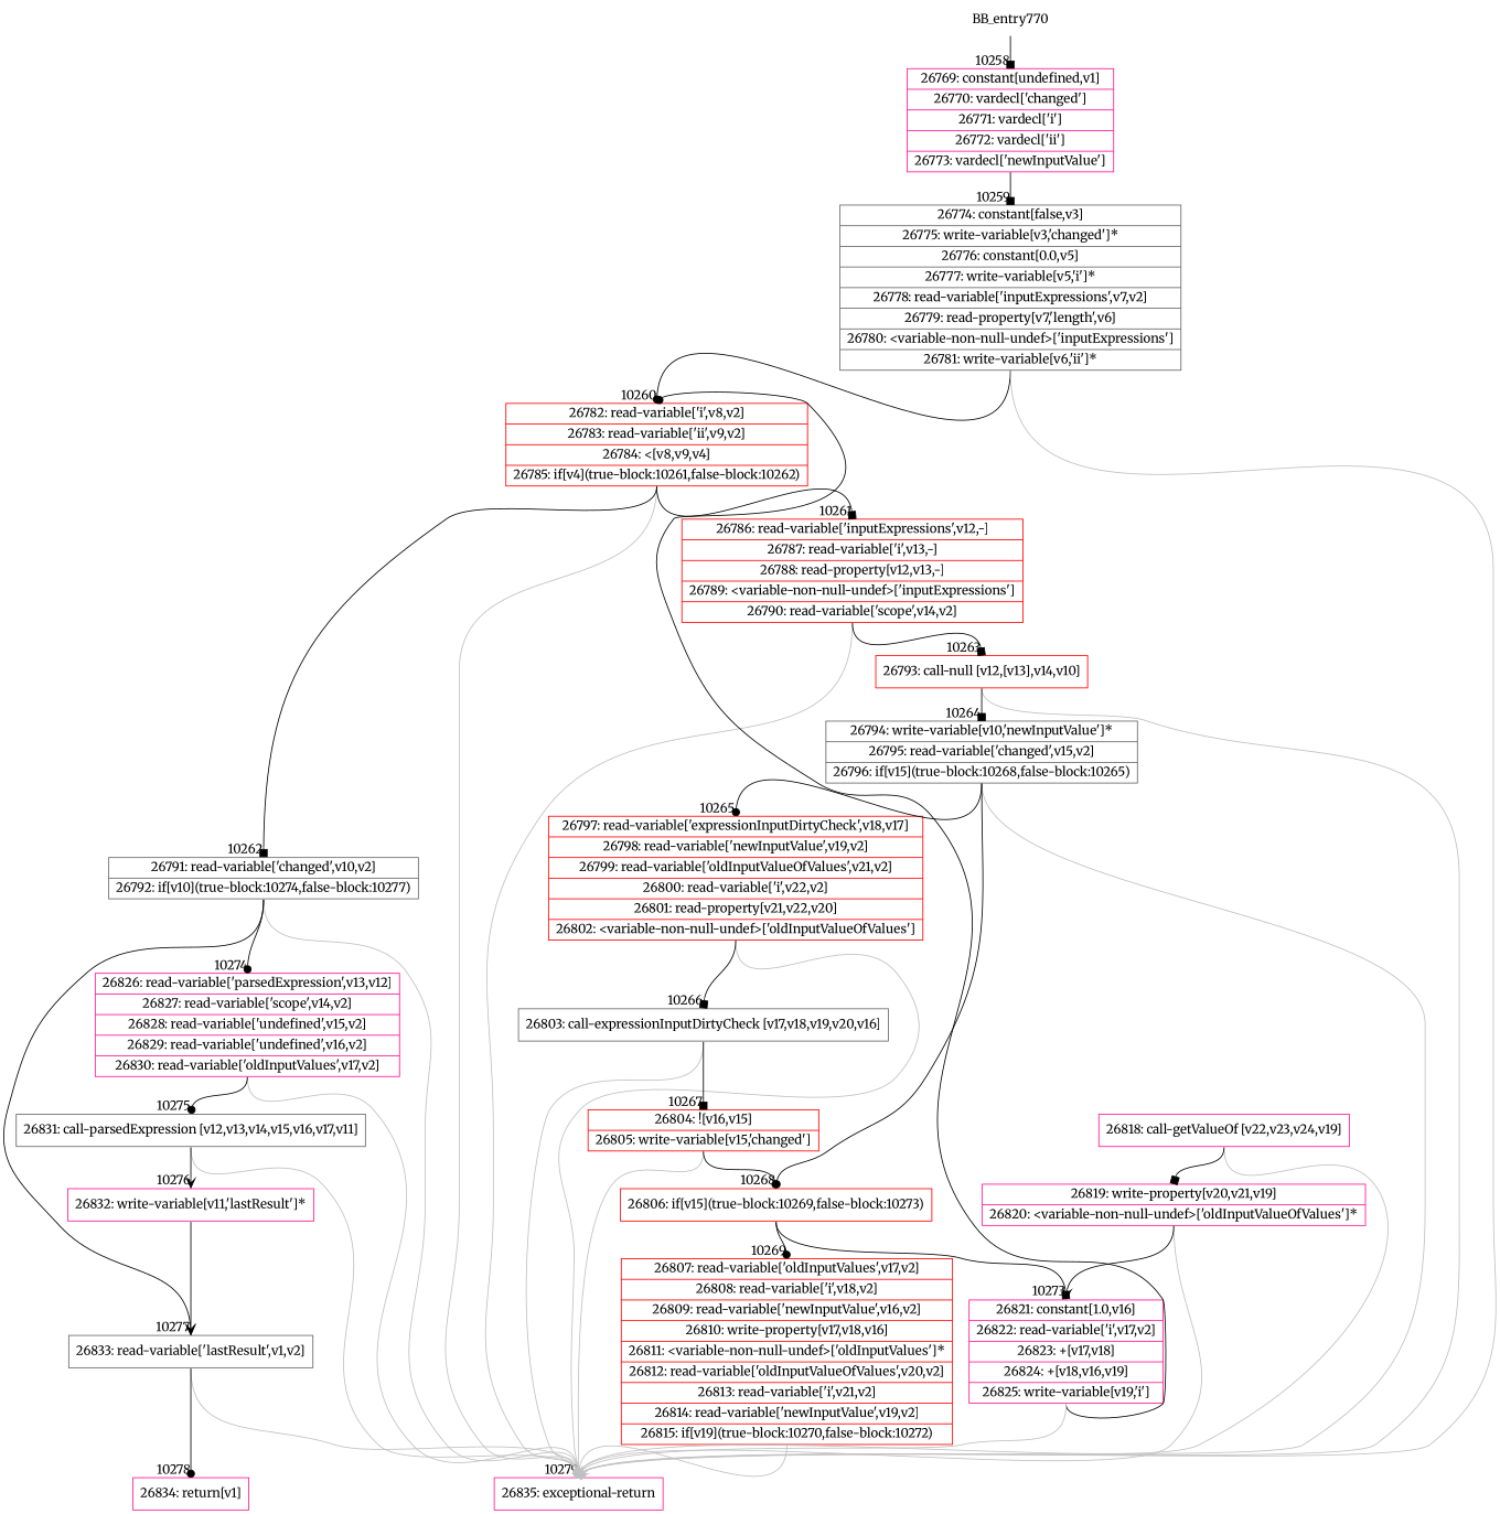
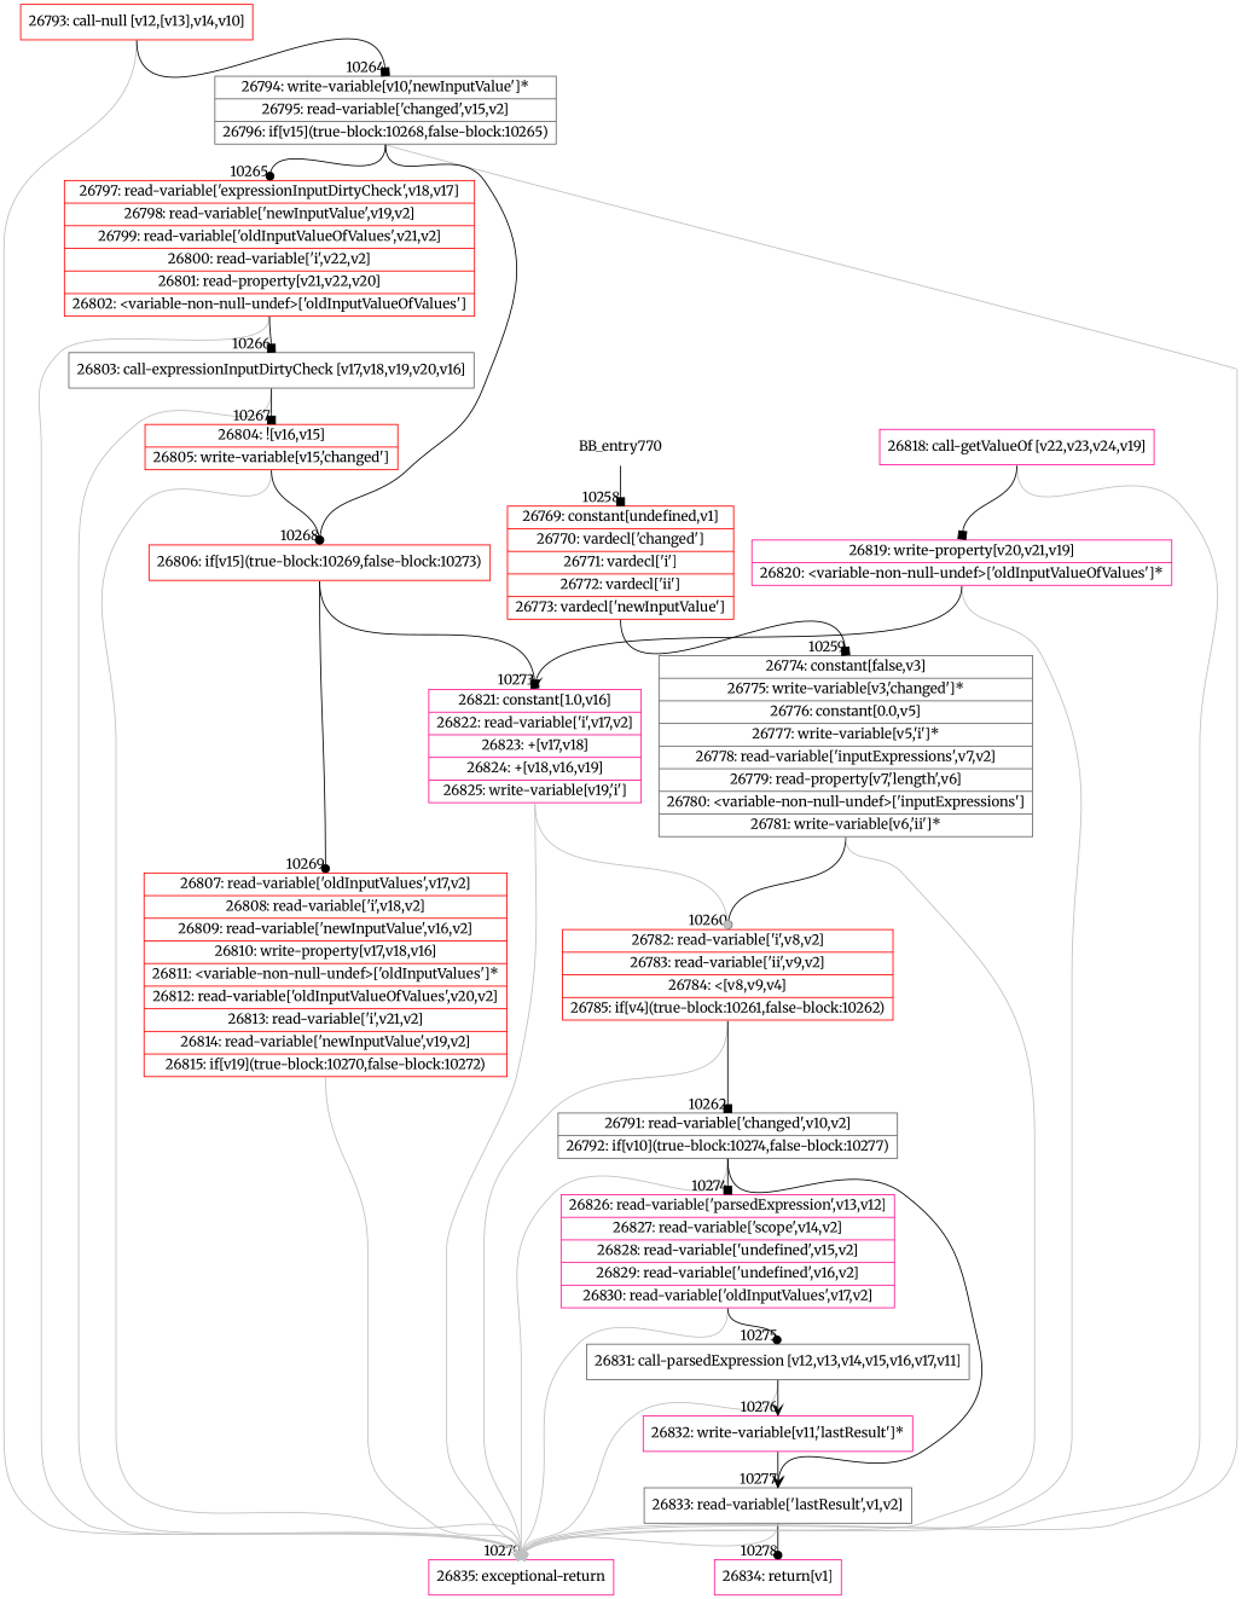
  digraph {
    fontname=Merriweather
    rankdir=TD
    node [color=red fontname=Merriweather shape=record]
    edge [arrowhead=box fontname=Merriweather headport=n tailport=s]
    n1 [label=BB_entry770 shape=none]
-   n2 [color=deeppink label="{26769: constant[undefined,v1]|26770: vardecl['changed']|26771: vardecl['i']|26772: vardecl['ii']|26773: vardecl['newInputValue']}"]
+   n2 [label="{26769: constant[undefined,v1]|26770: vardecl['changed']|26771: vardecl['i']|26772: vardecl['ii']|26773: vardecl['newInputValue']}"]
    n3 [color=gray40 label="{26774: constant[false,v3]|26775: write-variable[v3,'changed']*|26776: constant[0.0,v5]|26777: write-variable[v5,'i']*|26778: read-variable['inputExpressions',v7,v2]|26779: read-property[v7,'length',v6]|26780: \<variable-non-null-undef\>['inputExpressions']|26781: write-variable[v6,'ii']*}"]
    n4 [label="{26782: read-variable['i',v8,v2]|26783: read-variable['ii',v9,v2]|26784: \<[v8,v9,v4]|26785: if[v4](true-block:10261,false-block:10262)}"]
    n5 [color=deeppink label="{26835: exceptional-return}"]
-   n6 [label="{26786: read-variable['inputExpressions',v12,-]|26787: read-variable['i',v13,-]|26788: read-property[v12,v13,-]|26789: \<variable-non-null-undef\>['inputExpressions']|26790: read-variable['scope',v14,v2]}"]
    n7 [color=gray40 label="{26791: read-variable['changed',v10,v2]|26792: if[v10](true-block:10274,false-block:10277)}"]
    n8 [label="{26793: call-null [v12,[v13],v14,v10]}"]
    n9 [color=deeppink label="{26826: read-variable['parsedExpression',v13,v12]|26827: read-variable['scope',v14,v2]|26828: read-variable['undefined',v15,v2]|26829: read-variable['undefined',v16,v2]|26830: read-variable['oldInputValues',v17,v2]}"]
    n10 [color=gray40 label="{26833: read-variable['lastResult',v1,v2]}"]
    n11 [color=gray40 label="{26794: write-variable[v10,'newInputValue']*|26795: read-variable['changed',v15,v2]|26796: if[v15](true-block:10268,false-block:10265)}"]
    n12 [color=gray40 label="{26831: call-parsedExpression [v12,v13,v14,v15,v16,v17,v11]}"]
    n13 [color=deeppink label="{26834: return[v1]}"]
    n14 [label="{26806: if[v15](true-block:10269,false-block:10273)}"]
    n15 [label="{26797: read-variable['expressionInputDirtyCheck',v18,v17]|26798: read-variable['newInputValue',v19,v2]|26799: read-variable['oldInputValueOfValues',v21,v2]|26800: read-variable['i',v22,v2]|26801: read-property[v21,v22,v20]|26802: \<variable-non-null-undef\>['oldInputValueOfValues']}"]
    n16 [color=deeppink label="{26832: write-variable[v11,'lastResult']*}"]
    n17 [label="{26807: read-variable['oldInputValues',v17,v2]|26808: read-variable['i',v18,v2]|26809: read-variable['newInputValue',v16,v2]|26810: write-property[v17,v18,v16]|26811: \<variable-non-null-undef\>['oldInputValues']*|26812: read-variable['oldInputValueOfValues',v20,v2]|26813: read-variable['i',v21,v2]|26814: read-variable['newInputValue',v19,v2]|26815: if[v19](true-block:10270,false-block:10272)}"]
    n18 [color=deeppink label="{26821: constant[1.0,v16]|26822: read-variable['i',v17,v2]|26823: +[v17,v18]|26824: +[v18,v16,v19]|26825: write-variable[v19,'i']}"]
    n19 [color=gray40 label="{26803: call-expressionInputDirtyCheck [v17,v18,v19,v20,v16]}"]
    n20 [label="{26804: ![v16,v15]|26805: write-variable[v15,'changed']}"]
    n21 [color=deeppink label="{26819: write-property[v20,v21,v19]|26820: \<variable-non-null-undef\>['oldInputValueOfValues']*}"]
    n22 [color=deeppink label="{26818: call-getValueOf [v22,v23,v24,v19]}"]
    n1 -> n2 [headlabel="    10258"]
    n2 -> n3 [headlabel="      10259"]
    n3 -> n4 [arrowhead=dot headlabel="      10260"]
    n3 -> n5 [arrowhead=dot color=gray headlabel="      10279"]
    n4 -> n5 [arrowhead=vee color=gray]
-   n4 -> n6 [headlabel="      10261"]
    n4 -> n7 [headlabel="      10262"]
-   n6 -> n5 [arrowhead=dot color=gray]
-   n6 -> n8 [headlabel="      10263"]
    n7 -> n5 [color=gray]
-   n7 -> n9 [arrowhead=dot headlabel="      10274"]
+   n7 -> n9 [headlabel="      10274"]
    n7 -> n10 [arrowhead=vee headlabel="      10277"]
    n8 -> n5 [arrowhead=vee color=gray]
    n8 -> n11 [headlabel="      10264"]
    n9 -> n5 [arrowhead=dot color=gray]
    n9 -> n12 [arrowhead=dot headlabel="      10275"]
    n10 -> n5 [color=gray]
    n10 -> n13 [arrowhead=dot headlabel="      10278"]
    n11 -> n5 [color=gray]
    n11 -> n14 [arrowhead=dot headlabel="      10268"]
    n11 -> n15 [arrowhead=dot headlabel="      10265"]
    n12 -> n5 [color=gray]
    n12 -> n16 [arrowhead=vee headlabel="      10276"]
    n14 -> n17 [arrowhead=dot headlabel="      10269"]
    n14 -> n18 [headlabel="      10273"]
    n15 -> n5 [color=gray]
    n15 -> n19 [headlabel="      10266"]
    n16 -> n10 [arrowhead=vee]
    n17 -> n5 [arrowhead=vee color=gray]
-   n18 -> n4 [arrowhead=dot]
+   n18 -> n4 [arrowhead=dot color=gray]
    n18 -> n5 [arrowhead=vee color=gray]
    n19 -> n5 [arrowhead=dot color=gray]
    n19 -> n20 [headlabel="      10267"]
    n20 -> n5 [color=gray]
    n20 -> n14 [arrowhead=dot]
    n21 -> n5 [color=gray]
    n21 -> n18 [arrowhead=vee]
    n22 -> n5 [arrowhead=dot color=gray]
    n22 -> n21
  }
